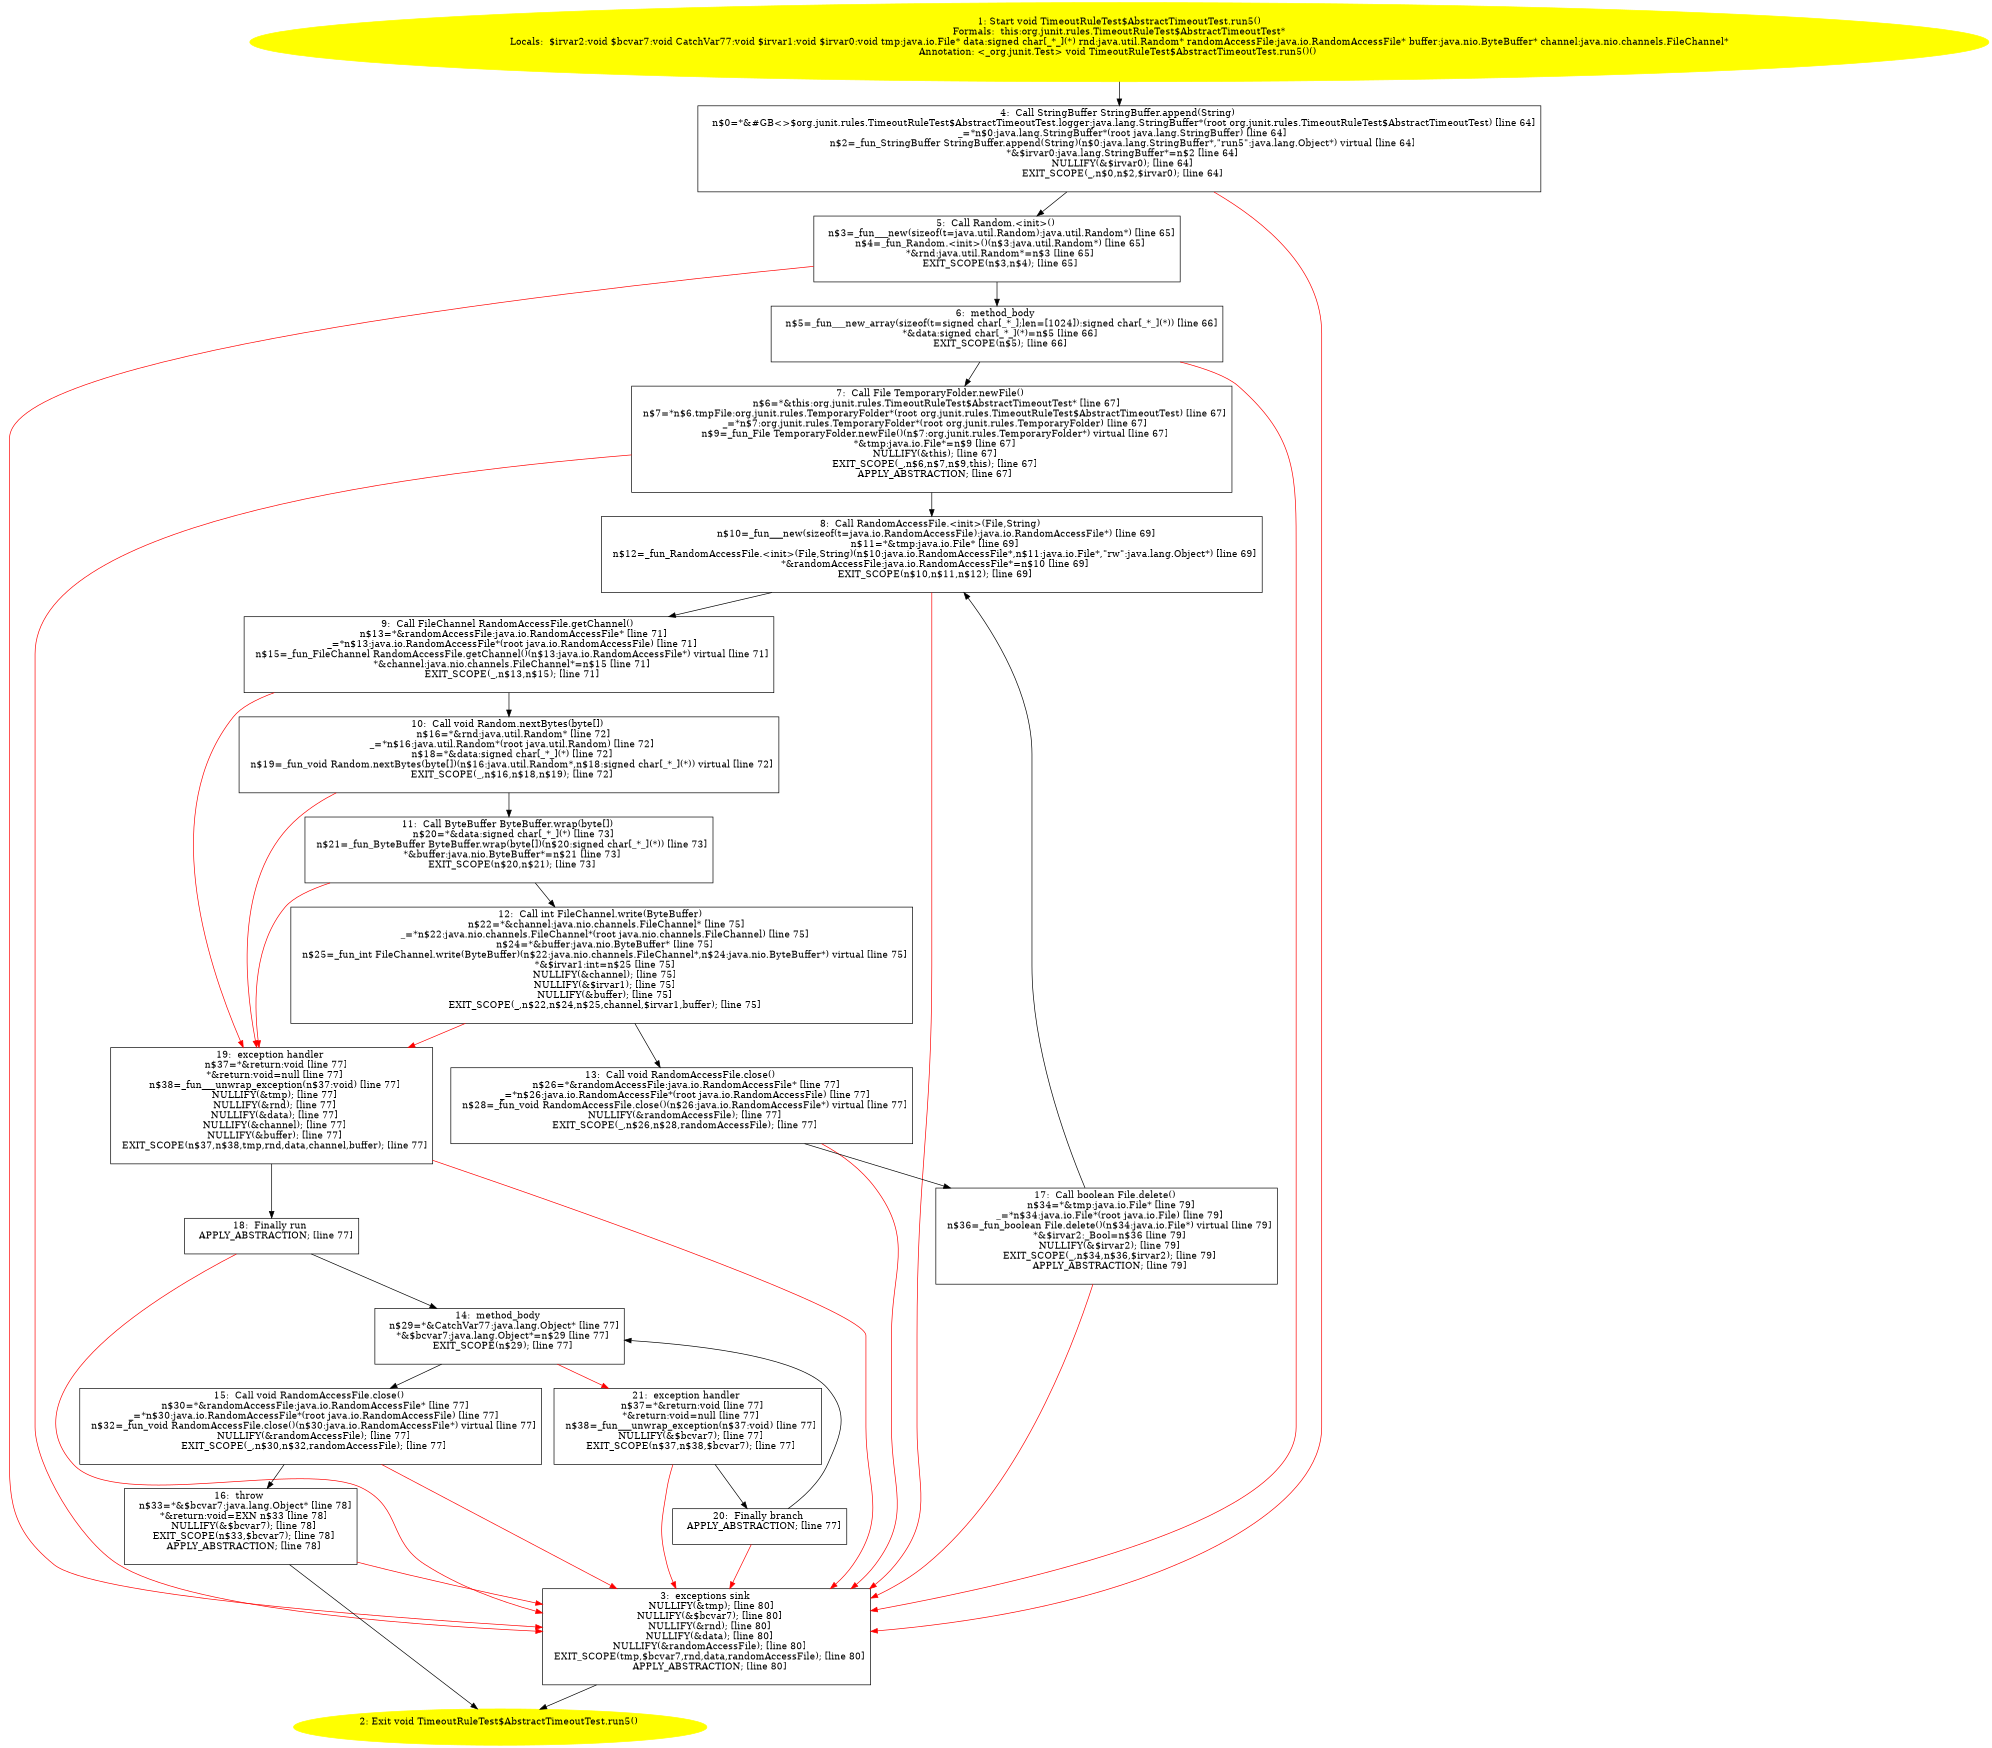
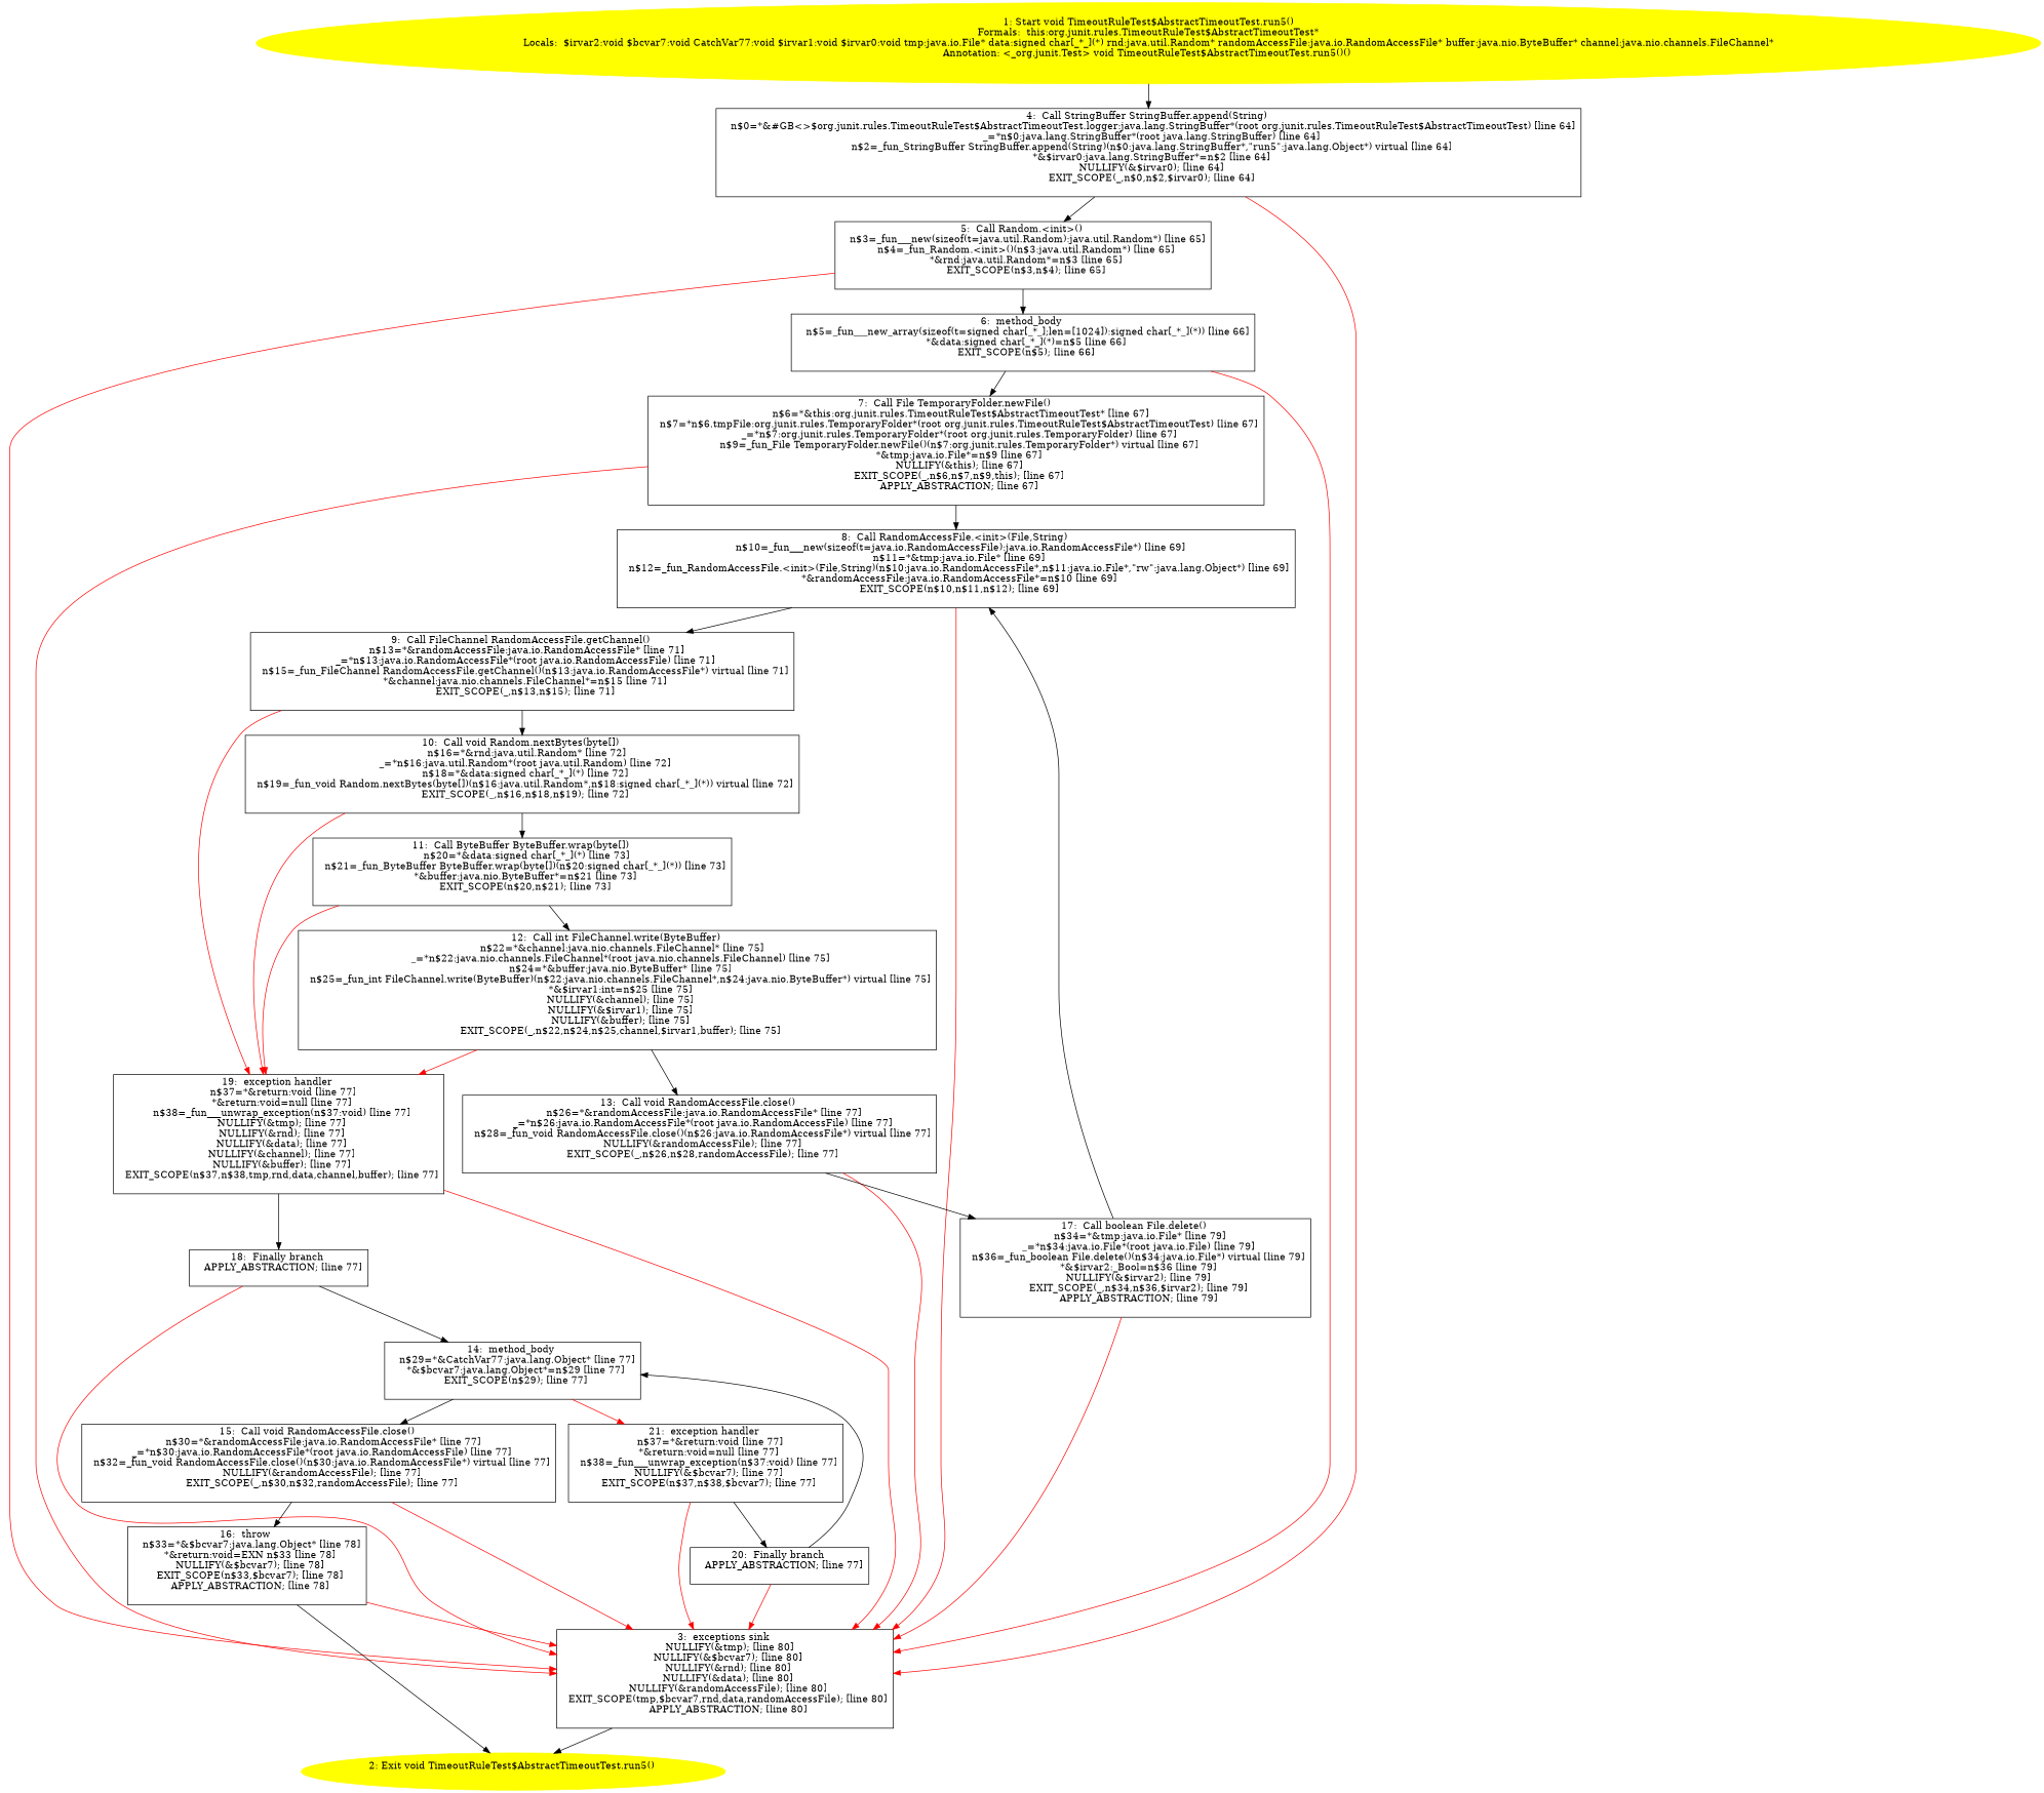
  digraph {
    node [shape=box]
    n1 [color=yellow label="1: Start void TimeoutRuleTest$AbstractTimeoutTest.run5()\nFormals:  this:org.junit.rules.TimeoutRuleTest$AbstractTimeoutTest*\nLocals:  $irvar2:void $bcvar7:void CatchVar77:void $irvar1:void $irvar0:void tmp:java.io.File* data:signed char[_*_](*) rnd:java.util.Random* randomAccessFile:java.io.RandomAccessFile* buffer:java.nio.ByteBuffer* channel:java.nio.channels.FileChannel*\nAnnotation: <_org.junit.Test> void TimeoutRuleTest$AbstractTimeoutTest.run5()() \n  " style=filled shape=""]
    n2 [label="4:  Call StringBuffer StringBuffer.append(String) \n   n$0=*&#GB<>$org.junit.rules.TimeoutRuleTest$AbstractTimeoutTest.logger:java.lang.StringBuffer*(root org.junit.rules.TimeoutRuleTest$AbstractTimeoutTest) [line 64]\n  _=*n$0:java.lang.StringBuffer*(root java.lang.StringBuffer) [line 64]\n  n$2=_fun_StringBuffer StringBuffer.append(String)(n$0:java.lang.StringBuffer*,\"run5\":java.lang.Object*) virtual [line 64]\n  *&$irvar0:java.lang.StringBuffer*=n$2 [line 64]\n  NULLIFY(&$irvar0); [line 64]\n  EXIT_SCOPE(_,n$0,n$2,$irvar0); [line 64]\n "]
    n3 [label="3:  exceptions sink \n   NULLIFY(&tmp); [line 80]\n  NULLIFY(&$bcvar7); [line 80]\n  NULLIFY(&rnd); [line 80]\n  NULLIFY(&data); [line 80]\n  NULLIFY(&randomAccessFile); [line 80]\n  EXIT_SCOPE(tmp,$bcvar7,rnd,data,randomAccessFile); [line 80]\n  APPLY_ABSTRACTION; [line 80]\n "]
    n4 [label="5:  Call Random.<init>() \n   n$3=_fun___new(sizeof(t=java.util.Random):java.util.Random*) [line 65]\n  n$4=_fun_Random.<init>()(n$3:java.util.Random*) [line 65]\n  *&rnd:java.util.Random*=n$3 [line 65]\n  EXIT_SCOPE(n$3,n$4); [line 65]\n "]
    n5 [color=yellow label="2: Exit void TimeoutRuleTest$AbstractTimeoutTest.run5() \n  " style=filled shape=""]
    n6 [label="6:  method_body \n   n$5=_fun___new_array(sizeof(t=signed char[_*_];len=[1024]):signed char[_*_](*)) [line 66]\n  *&data:signed char[_*_](*)=n$5 [line 66]\n  EXIT_SCOPE(n$5); [line 66]\n "]
    n7 [label="7:  Call File TemporaryFolder.newFile() \n   n$6=*&this:org.junit.rules.TimeoutRuleTest$AbstractTimeoutTest* [line 67]\n  n$7=*n$6.tmpFile:org.junit.rules.TemporaryFolder*(root org.junit.rules.TimeoutRuleTest$AbstractTimeoutTest) [line 67]\n  _=*n$7:org.junit.rules.TemporaryFolder*(root org.junit.rules.TemporaryFolder) [line 67]\n  n$9=_fun_File TemporaryFolder.newFile()(n$7:org.junit.rules.TemporaryFolder*) virtual [line 67]\n  *&tmp:java.io.File*=n$9 [line 67]\n  NULLIFY(&this); [line 67]\n  EXIT_SCOPE(_,n$6,n$7,n$9,this); [line 67]\n  APPLY_ABSTRACTION; [line 67]\n "]
    n8 [label="8:  Call RandomAccessFile.<init>(File,String) \n   n$10=_fun___new(sizeof(t=java.io.RandomAccessFile):java.io.RandomAccessFile*) [line 69]\n  n$11=*&tmp:java.io.File* [line 69]\n  n$12=_fun_RandomAccessFile.<init>(File,String)(n$10:java.io.RandomAccessFile*,n$11:java.io.File*,\"rw\":java.lang.Object*) [line 69]\n  *&randomAccessFile:java.io.RandomAccessFile*=n$10 [line 69]\n  EXIT_SCOPE(n$10,n$11,n$12); [line 69]\n "]
    n9 [label="9:  Call FileChannel RandomAccessFile.getChannel() \n   n$13=*&randomAccessFile:java.io.RandomAccessFile* [line 71]\n  _=*n$13:java.io.RandomAccessFile*(root java.io.RandomAccessFile) [line 71]\n  n$15=_fun_FileChannel RandomAccessFile.getChannel()(n$13:java.io.RandomAccessFile*) virtual [line 71]\n  *&channel:java.nio.channels.FileChannel*=n$15 [line 71]\n  EXIT_SCOPE(_,n$13,n$15); [line 71]\n "]
    n10 [label="10:  Call void Random.nextBytes(byte[]) \n   n$16=*&rnd:java.util.Random* [line 72]\n  _=*n$16:java.util.Random*(root java.util.Random) [line 72]\n  n$18=*&data:signed char[_*_](*) [line 72]\n  n$19=_fun_void Random.nextBytes(byte[])(n$16:java.util.Random*,n$18:signed char[_*_](*)) virtual [line 72]\n  EXIT_SCOPE(_,n$16,n$18,n$19); [line 72]\n "]
    n11 [label="19:  exception handler \n   n$37=*&return:void [line 77]\n  *&return:void=null [line 77]\n  n$38=_fun___unwrap_exception(n$37:void) [line 77]\n  NULLIFY(&tmp); [line 77]\n  NULLIFY(&rnd); [line 77]\n  NULLIFY(&data); [line 77]\n  NULLIFY(&channel); [line 77]\n  NULLIFY(&buffer); [line 77]\n  EXIT_SCOPE(n$37,n$38,tmp,rnd,data,channel,buffer); [line 77]\n "]
    n12 [label="11:  Call ByteBuffer ByteBuffer.wrap(byte[]) \n   n$20=*&data:signed char[_*_](*) [line 73]\n  n$21=_fun_ByteBuffer ByteBuffer.wrap(byte[])(n$20:signed char[_*_](*)) [line 73]\n  *&buffer:java.nio.ByteBuffer*=n$21 [line 73]\n  EXIT_SCOPE(n$20,n$21); [line 73]\n "]
-   n13 [label="18:  Finally run \n   APPLY_ABSTRACTION; [line 77]\n "]
+   n13 [label="18:  Finally branch \n   APPLY_ABSTRACTION; [line 77]\n "]
    n14 [label="12:  Call int FileChannel.write(ByteBuffer) \n   n$22=*&channel:java.nio.channels.FileChannel* [line 75]\n  _=*n$22:java.nio.channels.FileChannel*(root java.nio.channels.FileChannel) [line 75]\n  n$24=*&buffer:java.nio.ByteBuffer* [line 75]\n  n$25=_fun_int FileChannel.write(ByteBuffer)(n$22:java.nio.channels.FileChannel*,n$24:java.nio.ByteBuffer*) virtual [line 75]\n  *&$irvar1:int=n$25 [line 75]\n  NULLIFY(&channel); [line 75]\n  NULLIFY(&$irvar1); [line 75]\n  NULLIFY(&buffer); [line 75]\n  EXIT_SCOPE(_,n$22,n$24,n$25,channel,$irvar1,buffer); [line 75]\n "]
    n15 [label="13:  Call void RandomAccessFile.close() \n   n$26=*&randomAccessFile:java.io.RandomAccessFile* [line 77]\n  _=*n$26:java.io.RandomAccessFile*(root java.io.RandomAccessFile) [line 77]\n  n$28=_fun_void RandomAccessFile.close()(n$26:java.io.RandomAccessFile*) virtual [line 77]\n  NULLIFY(&randomAccessFile); [line 77]\n  EXIT_SCOPE(_,n$26,n$28,randomAccessFile); [line 77]\n "]
    n16 [label="17:  Call boolean File.delete() \n   n$34=*&tmp:java.io.File* [line 79]\n  _=*n$34:java.io.File*(root java.io.File) [line 79]\n  n$36=_fun_boolean File.delete()(n$34:java.io.File*) virtual [line 79]\n  *&$irvar2:_Bool=n$36 [line 79]\n  NULLIFY(&$irvar2); [line 79]\n  EXIT_SCOPE(_,n$34,n$36,$irvar2); [line 79]\n  APPLY_ABSTRACTION; [line 79]\n "]
    n17 [label="14:  method_body \n   n$29=*&CatchVar77:java.lang.Object* [line 77]\n  *&$bcvar7:java.lang.Object*=n$29 [line 77]\n  EXIT_SCOPE(n$29); [line 77]\n "]
    n18 [label="15:  Call void RandomAccessFile.close() \n   n$30=*&randomAccessFile:java.io.RandomAccessFile* [line 77]\n  _=*n$30:java.io.RandomAccessFile*(root java.io.RandomAccessFile) [line 77]\n  n$32=_fun_void RandomAccessFile.close()(n$30:java.io.RandomAccessFile*) virtual [line 77]\n  NULLIFY(&randomAccessFile); [line 77]\n  EXIT_SCOPE(_,n$30,n$32,randomAccessFile); [line 77]\n "]
    n19 [label="21:  exception handler \n   n$37=*&return:void [line 77]\n  *&return:void=null [line 77]\n  n$38=_fun___unwrap_exception(n$37:void) [line 77]\n  NULLIFY(&$bcvar7); [line 77]\n  EXIT_SCOPE(n$37,n$38,$bcvar7); [line 77]\n "]
    n20 [label="16:  throw \n   n$33=*&$bcvar7:java.lang.Object* [line 78]\n  *&return:void=EXN n$33 [line 78]\n  NULLIFY(&$bcvar7); [line 78]\n  EXIT_SCOPE(n$33,$bcvar7); [line 78]\n  APPLY_ABSTRACTION; [line 78]\n "]
    n21 [label="20:  Finally branch \n   APPLY_ABSTRACTION; [line 77]\n "]
    n1 -> n2
    n2 -> n3 [color=red]
    n2 -> n4
    n3 -> n5
    n4 -> n3 [color=red]
    n4 -> n6
    n6 -> n3 [color=red]
    n6 -> n7
    n7 -> n3 [color=red]
    n7 -> n8
    n8 -> n3 [color=red]
    n8 -> n9
    n9 -> n10
    n9 -> n11 [color=red]
    n10 -> n11 [color=red]
    n10 -> n12
    n11 -> n3 [color=red]
    n11 -> n13
    n12 -> n11 [color=red]
    n12 -> n14
    n13 -> n3 [color=red]
    n13 -> n17
    n14 -> n11 [color=red]
    n14 -> n15
    n15 -> n3 [color=red]
    n15 -> n16
    n16 -> n3 [color=red]
    n16 -> n8
    n17 -> n18
    n17 -> n19 [color=red]
    n18 -> n3 [color=red]
    n18 -> n20
    n19 -> n3 [color=red]
    n19 -> n21
    n20 -> n3 [color=red]
    n20 -> n5
    n21 -> n3 [color=red]
    n21 -> n17
  }
